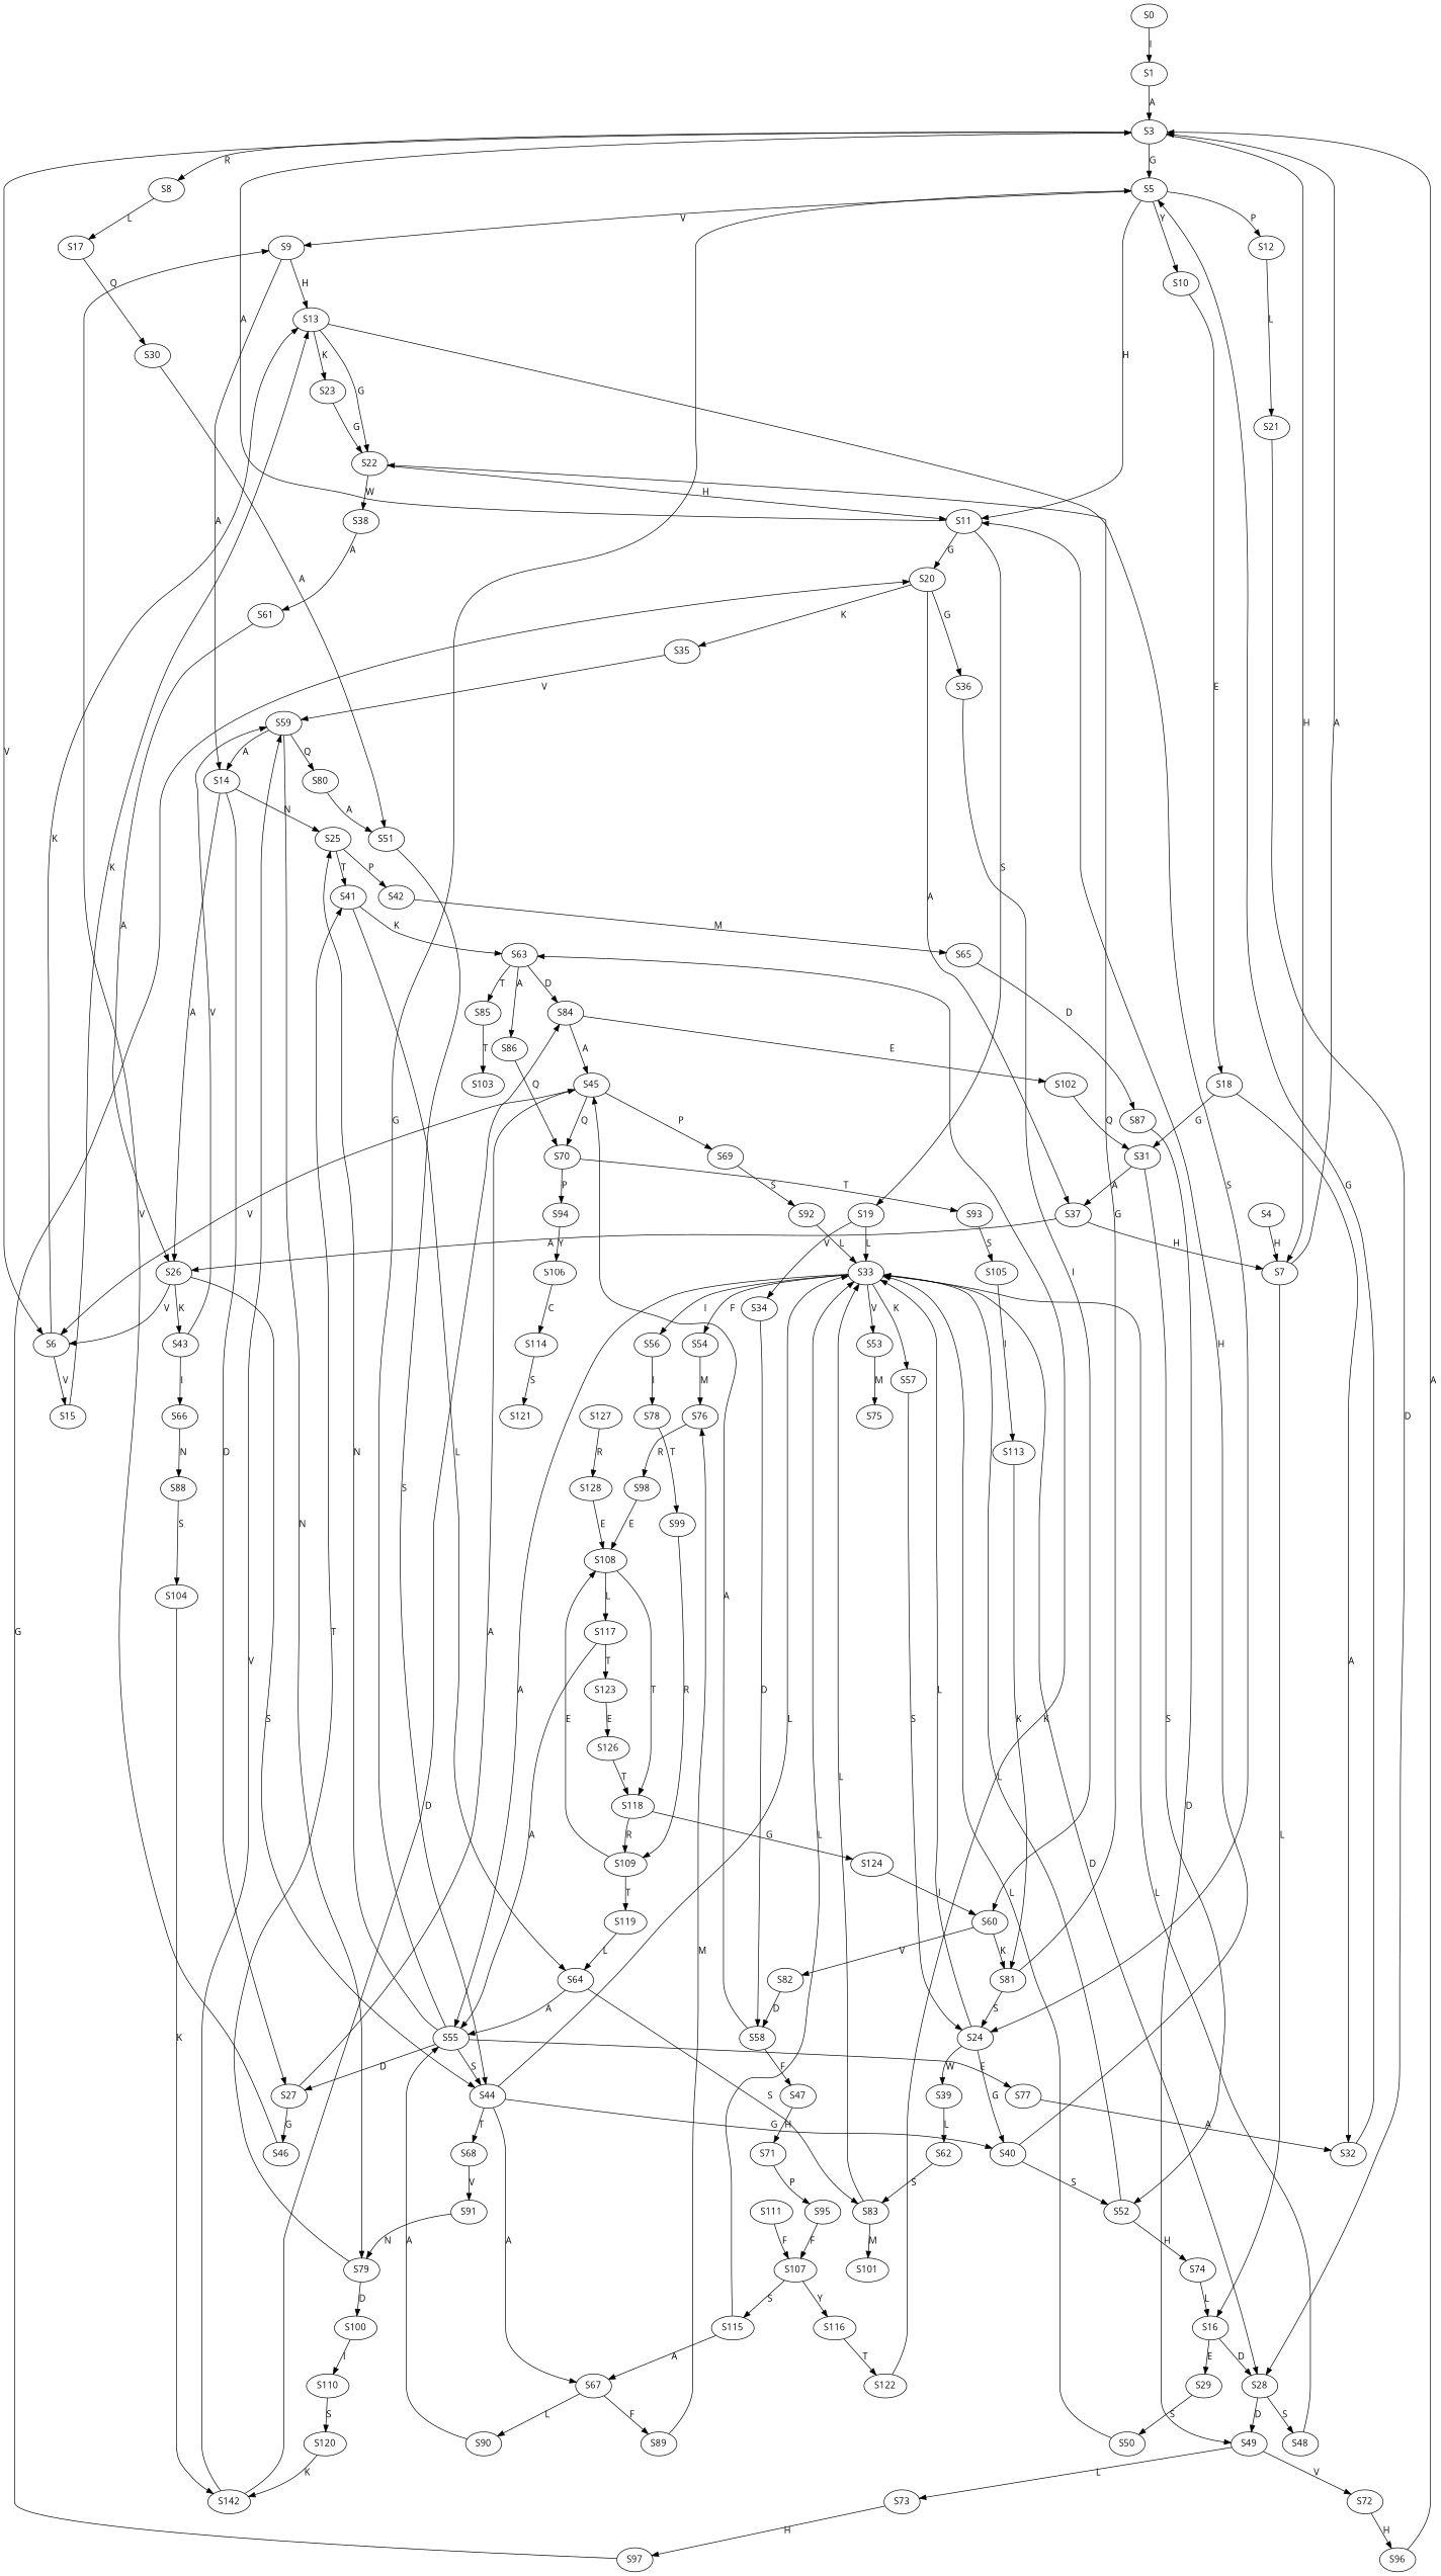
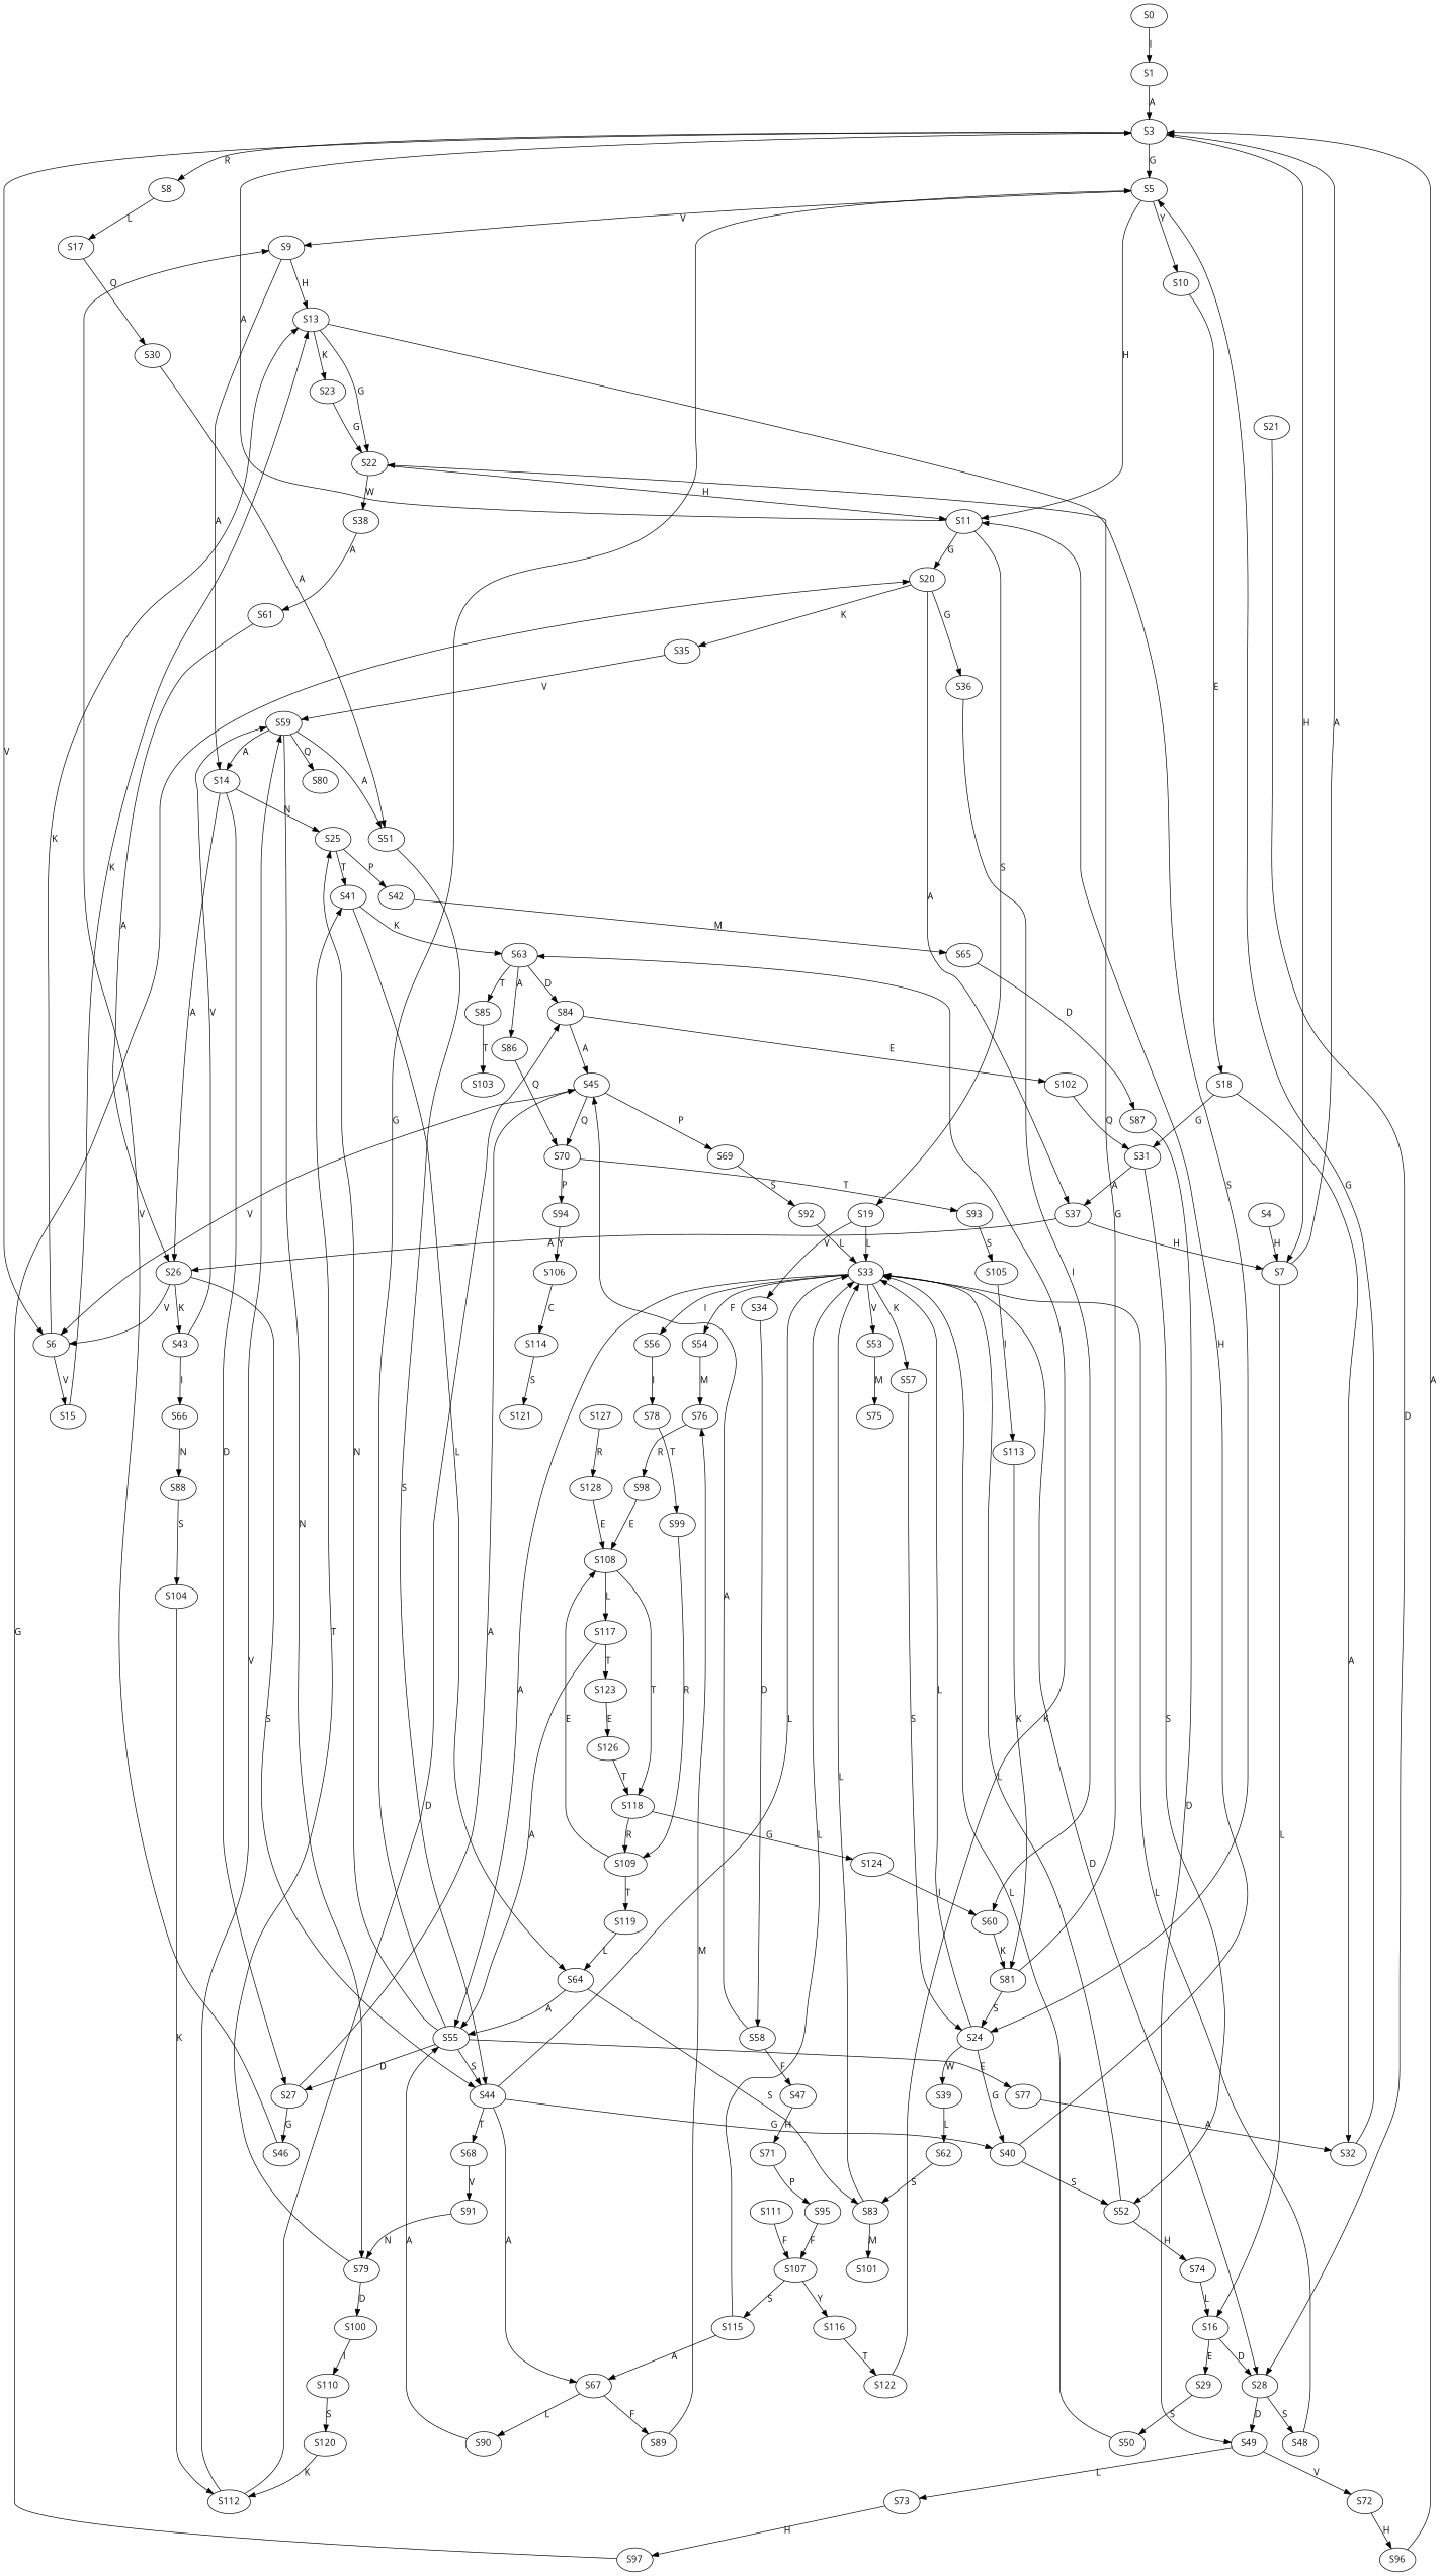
  strict digraph {
    fontname="Open Sans"
    node [fontname="Open Sans"]
    edge [fontname="Open Sans"]
    S0
    S1
    S3
    S5
    S6
    S7
    S8
    S4
    S9
    S10
    S11
-   S12
    S13
    S15
    S16
    S17
    S14
    S18
    S19
    S20
    S21
    S22
    S23
    S24
    S25
    S26
    S27
    S28
    S29
    S30
    S31
    S32
    S33
    S34
    S35
    S36
    S37
    S38
    S39
    S40
    S41
    S42
    S43
    S44
    S45
    S46
    S48
    S49
    S50
    S51
    S52
    S53
    S54
    S55
    S56
    S57
    S58
    S59
    S60
    S61
    S62
    S63
    S64
    S65
    S66
    S67
    S68
    S69
    S70
    S47
    S71
    S72
    S73
    S74
    S75
    S76
    S77
    S78
    S79
    S80
    S81
-   S82
    S83
    S84
    S85
    S86
    S87
    S88
    S89
    S90
    S91
    S92
    S93
    S94
    S95
    S96
    S97
    S98
    S99
    S100
    S101
    S102
    S103
    S104
    S105
    S106
    S107
    S108
    S109
    S110
-   S112 [label=S142]
+   S112
    S113
    S114
    S115
    S116
    S117
    S118
    S119
    S120
    S111
    S121
    S122
    S123
    S124
    S126
    S127
    S128
    S0 -> S1 [label=I]
    S1 -> S3 [label=A]
    S3 -> S5 [label=G]
    S3 -> S6 [label=V]
    S3 -> S7 [label=H]
    S3 -> S8 [label=R]
    S5 -> S9 [label=V]
    S5 -> S10 [label=Y]
    S5 -> S11 [label=H]
-   S5 -> S12 [label=P]
    S6 -> S13 [label=K]
    S6 -> S15 [label=V]
    S7 -> S3 [label=A]
    S7 -> S16 [label=L]
    S8 -> S17 [label=L]
    S4 -> S7 [label=H]
    S9 -> S13 [label=H]
    S9 -> S14 [label=A]
    S10 -> S18 [label=E]
    S11 -> S3 [label=A]
    S11 -> S19 [label=S]
    S11 -> S20 [label=G]
-   S12 -> S21 [label=L]
    S13 -> S22 [label=G]
    S13 -> S23 [label=K]
    S13 -> S24 [label=S]
    S15 -> S13 [label=K]
    S16 -> S28 [label=D]
    S16 -> S29 [label=E]
    S17 -> S30 [label=Q]
    S14 -> S25 [label=N]
    S14 -> S26 [label=A]
    S14 -> S27 [label=D]
    S18 -> S31 [label=G]
    S18 -> S32 [label=A]
    S19 -> S33 [label=L]
    S19 -> S34 [label=V]
    S20 -> S35 [label=K]
    S20 -> S36 [label=G]
    S20 -> S37 [label=A]
    S21 -> S28 [label=D]
    S22 -> S11 [label=H]
    S22 -> S38 [label=W]
    S23 -> S22 [label=G]
    S24 -> S33 [label=L]
    S24 -> S39 [label=W]
    S24 -> S40 [label=G]
    S25 -> S41 [label=T]
    S25 -> S42 [label=P]
    S26 -> S6 [label=V]
    S26 -> S43 [label=K]
    S26 -> S44 [label=S]
    S27 -> S45 [label=A]
    S27 -> S46 [label=G]
    S28 -> S48 [label=S]
    S28 -> S49 [label=D]
    S29 -> S50 [label=S]
    S30 -> S51 [label=A]
    S31 -> S37 [label=A]
    S31 -> S52 [label=S]
    S32 -> S5 [label=G]
    S33 -> S28 [label=D]
    S33 -> S53 [label=V]
    S33 -> S54 [label=F]
    S33 -> S55 [label=A]
    S33 -> S56 [label=I]
    S33 -> S57 [label=K]
    S34 -> S58 [label=D]
    S35 -> S59 [label=V]
    S36 -> S60 [label=I]
    S37 -> S7 [label=H]
    S37 -> S26 [label=A]
    S38 -> S61 [label=A]
    S39 -> S62 [label=L]
    S40 -> S11 [label=H]
    S40 -> S52 [label=S]
    S41 -> S63 [label=K]
    S41 -> S64 [label=L]
    S42 -> S65 [label=M]
    S43 -> S59 [label=V]
    S43 -> S66 [label=I]
    S44 -> S33 [label=L]
    S44 -> S40 [label=G]
    S44 -> S67 [label=A]
    S44 -> S68 [label=T]
    S45 -> S6 [label=V]
    S45 -> S69 [label=P]
    S45 -> S70 [label=Q]
    S46 -> S9 [label=V]
    S48 -> S33 [label=L]
    S49 -> S72 [label=V]
    S49 -> S73 [label=L]
    S50 -> S33 [label=L]
    S51 -> S44 [label=S]
    S52 -> S33 [label=L]
    S52 -> S74 [label=H]
    S53 -> S75 [label=M]
    S54 -> S76 [label=M]
    S55 -> S5 [label=G]
    S55 -> S25 [label=N]
    S55 -> S27 [label=D]
    S55 -> S44 [label=S]
    S55 -> S77 [label=E]
    S56 -> S78 [label=I]
    S57 -> S24 [label=S]
    S58 -> S45 [label=A]
    S58 -> S47 [label=F]
    S59 -> S14 [label=A]
    S59 -> S79 [label=N]
    S59 -> S80 [label=Q]
    S60 -> S81 [label=K]
-   S60 -> S82 [label=V]
    S61 -> S26 [label=A]
    S62 -> S83 [label=S]
    S63 -> S84 [label=D]
    S63 -> S85 [label=T]
    S63 -> S86 [label=A]
    S64 -> S55 [label=A]
    S64 -> S83 [label=S]
    S65 -> S87 [label=D]
    S66 -> S88 [label=N]
    S67 -> S89 [label=F]
    S67 -> S90 [label=L]
    S68 -> S91 [label=V]
    S69 -> S92 [label=S]
    S70 -> S93 [label=T]
    S70 -> S94 [label=P]
    S47 -> S71 [label=H]
    S71 -> S95 [label=P]
    S72 -> S96 [label=H]
    S73 -> S97 [label=H]
    S74 -> S16 [label=L]
    S76 -> S98 [label=R]
    S77 -> S32 [label=A]
    S78 -> S99 [label=T]
    S79 -> S41 [label=T]
    S79 -> S100 [label=D]
-   S80 -> S51 [label=A]
+   S59 -> S51 [label=A]
    S81 -> S22 [label=G]
    S81 -> S24 [label=S]
-   S82 -> S58 [label=D]
    S83 -> S33 [label=L]
    S83 -> S101 [label=M]
    S84 -> S45 [label=A]
    S84 -> S102 [label=E]
    S85 -> S103 [label=T]
    S86 -> S70 [label=Q]
    S87 -> S49 [label=D]
    S88 -> S104 [label=S]
    S89 -> S76 [label=M]
    S90 -> S55 [label=A]
    S91 -> S79 [label=N]
    S92 -> S33 [label=L]
    S93 -> S105 [label=S]
    S94 -> S106 [label=Y]
    S95 -> S107 [label=F]
    S96 -> S3 [label=A]
    S97 -> S20 [label=G]
    S98 -> S108 [label=E]
    S99 -> S109 [label=R]
    S100 -> S110 [label=I]
    S102 -> S31 [label=Q]
    S104 -> S112 [label=K]
    S105 -> S113 [label=I]
    S106 -> S114 [label=C]
    S107 -> S115 [label=S]
    S107 -> S116 [label=Y]
    S108 -> S117 [label=L]
    S108 -> S118 [label=T]
    S109 -> S108 [label=E]
    S109 -> S119 [label=T]
    S110 -> S120 [label=S]
    S112 -> S59 [label=V]
    S112 -> S84 [label=D]
    S113 -> S81 [label=K]
    S114 -> S121 [label=S]
    S115 -> S33 [label=L]
    S115 -> S67 [label=A]
    S116 -> S122 [label=T]
    S117 -> S55 [label=A]
    S117 -> S123 [label=T]
    S118 -> S109 [label=R]
    S118 -> S124 [label=G]
    S119 -> S64 [label=L]
    S120 -> S112 [label=K]
    S111 -> S107 [label=F]
    S122 -> S63 [label=K]
    S123 -> S126 [label=E]
    S124 -> S60 [label=I]
    S126 -> S118 [label=T]
    S127 -> S128 [label=R]
    S128 -> S108 [label=E]
  }
